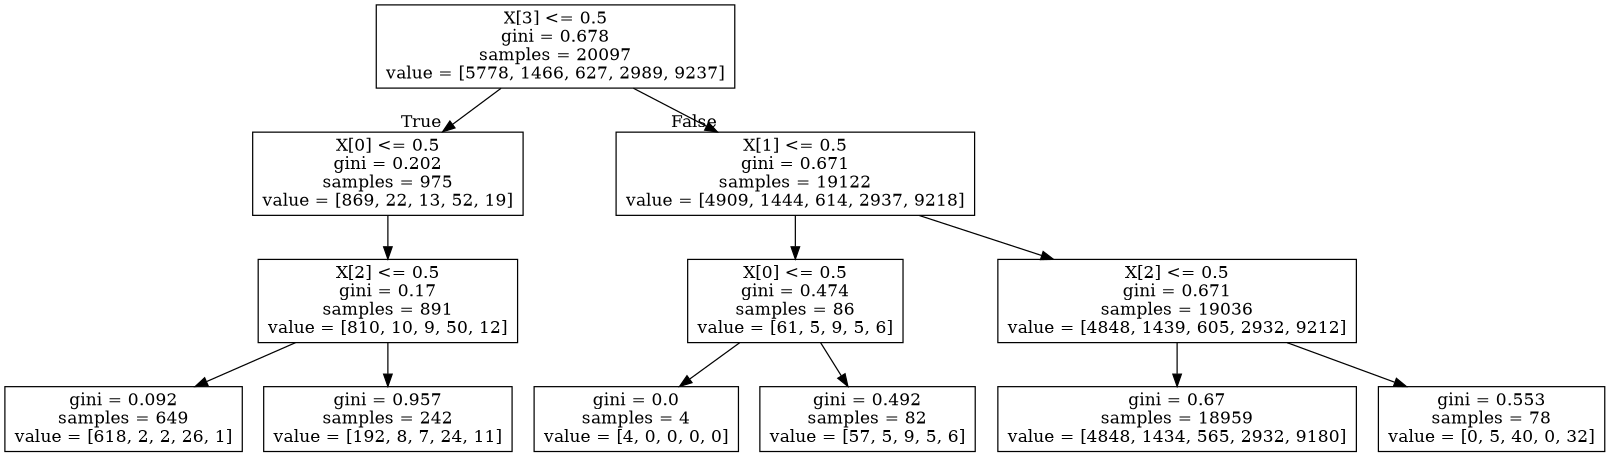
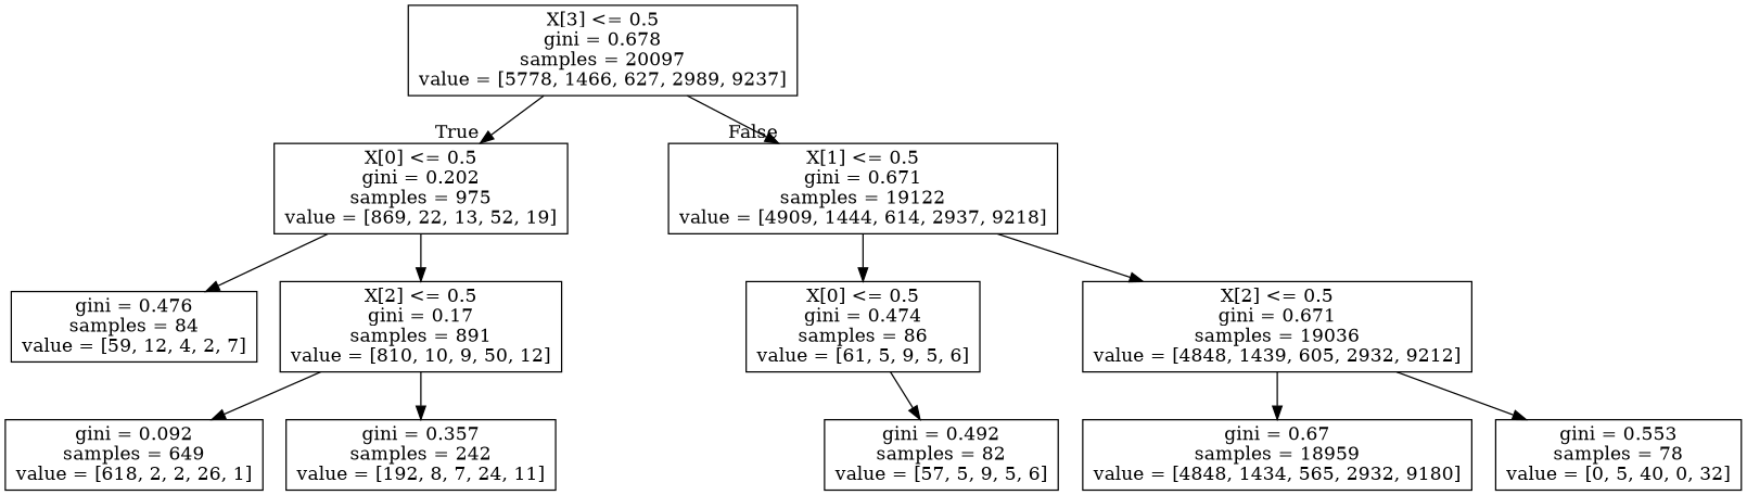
  digraph {
    node [shape=box]
    n1 [label="X[3] <= 0.5\ngini = 0.678\nsamples = 20097\nvalue = [5778, 1466, 627, 2989, 9237]"]
    n2 [label="X[0] <= 0.5\ngini = 0.202\nsamples = 975\nvalue = [869, 22, 13, 52, 19]"]
    n3 [label="X[1] <= 0.5\ngini = 0.671\nsamples = 19122\nvalue = [4909, 1444, 614, 2937, 9218]"]
+   n4 [label="gini = 0.476\nsamples = 84\nvalue = [59, 12, 4, 2, 7]"]
    n5 [label="X[2] <= 0.5\ngini = 0.17\nsamples = 891\nvalue = [810, 10, 9, 50, 12]"]
    n6 [label="X[0] <= 0.5\ngini = 0.474\nsamples = 86\nvalue = [61, 5, 9, 5, 6]"]
    n7 [label="X[2] <= 0.5\ngini = 0.671\nsamples = 19036\nvalue = [4848, 1439, 605, 2932, 9212]"]
    n8 [label="gini = 0.092\nsamples = 649\nvalue = [618, 2, 2, 26, 1]"]
-   n9 [label="gini = 0.957\nsamples = 242\nvalue = [192, 8, 7, 24, 11]"]
-   n10 [label="gini = 0.0\nsamples = 4\nvalue = [4, 0, 0, 0, 0]"]
+   n9 [label="gini = 0.357\nsamples = 242\nvalue = [192, 8, 7, 24, 11]"]
    n11 [label="gini = 0.492\nsamples = 82\nvalue = [57, 5, 9, 5, 6]"]
    n12 [label="gini = 0.67\nsamples = 18959\nvalue = [4848, 1434, 565, 2932, 9180]"]
    n13 [label="gini = 0.553\nsamples = 78\nvalue = [0, 5, 40, 0, 32]"]
    n1 -> n2 [headlabel=True labelangle=45 labeldistance=2.5]
    n1 -> n3 [headlabel=False labelangle=-45 labeldistance=2.5]
+   n2 -> n4
    n2 -> n5
    n3 -> n6
    n3 -> n7
    n5 -> n8
    n5 -> n9
-   n6 -> n10
    n6 -> n11
    n7 -> n12
    n7 -> n13
  }
